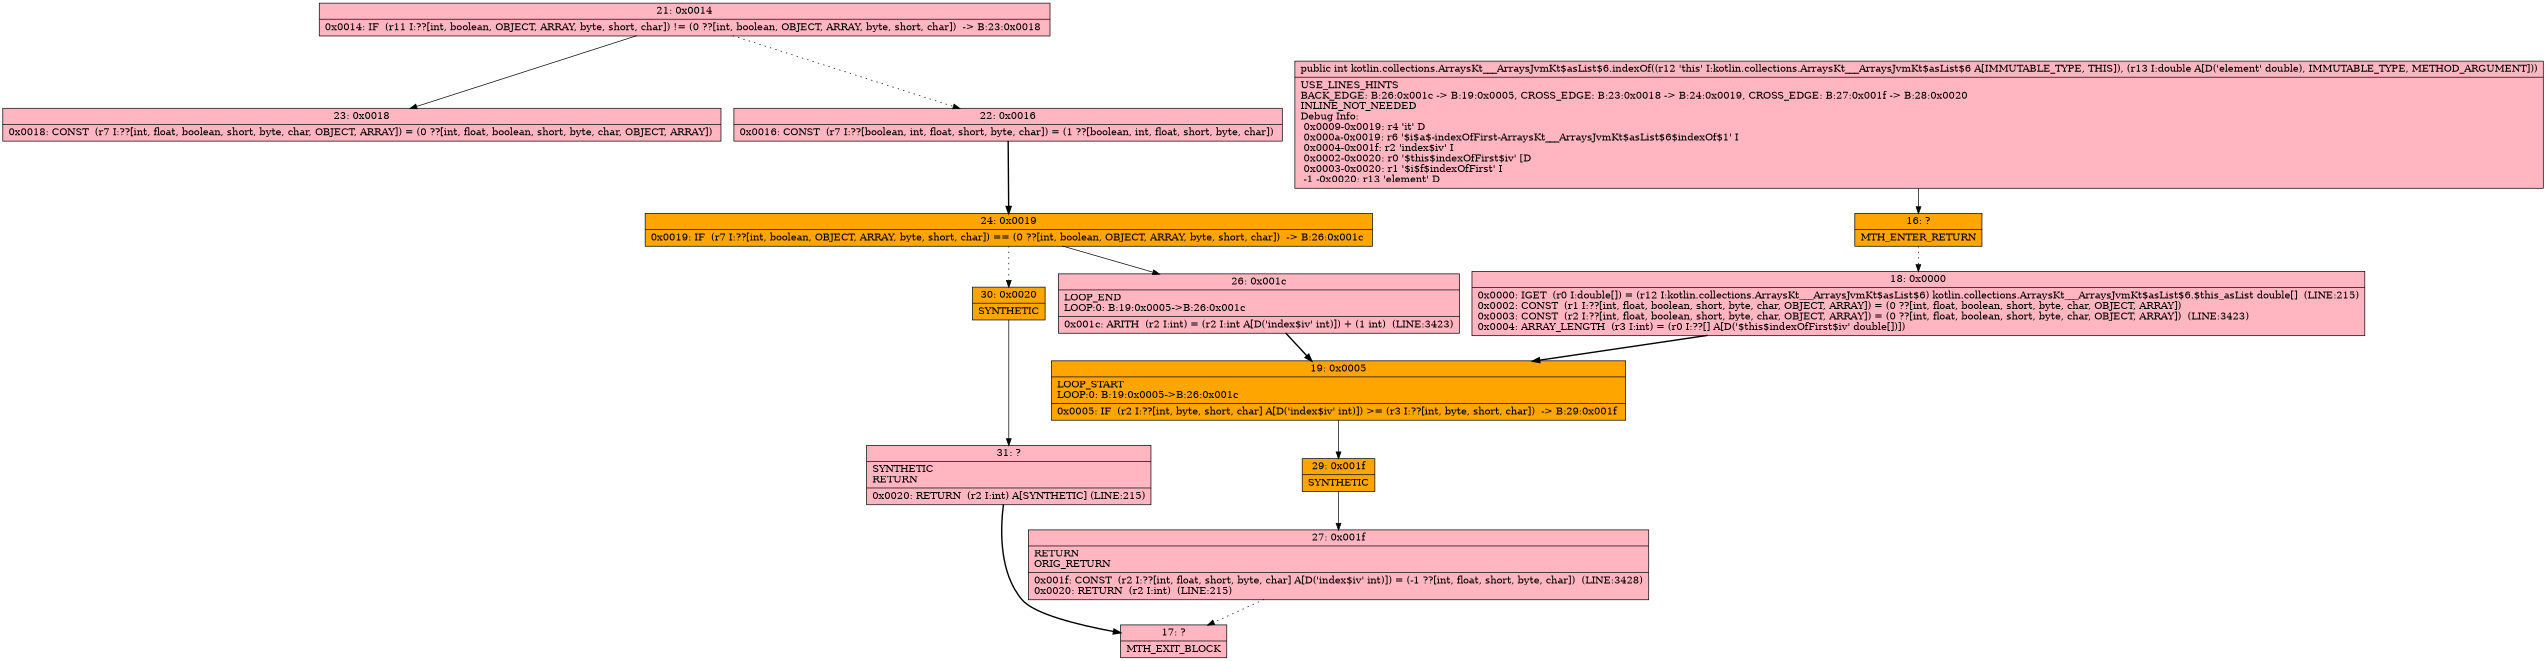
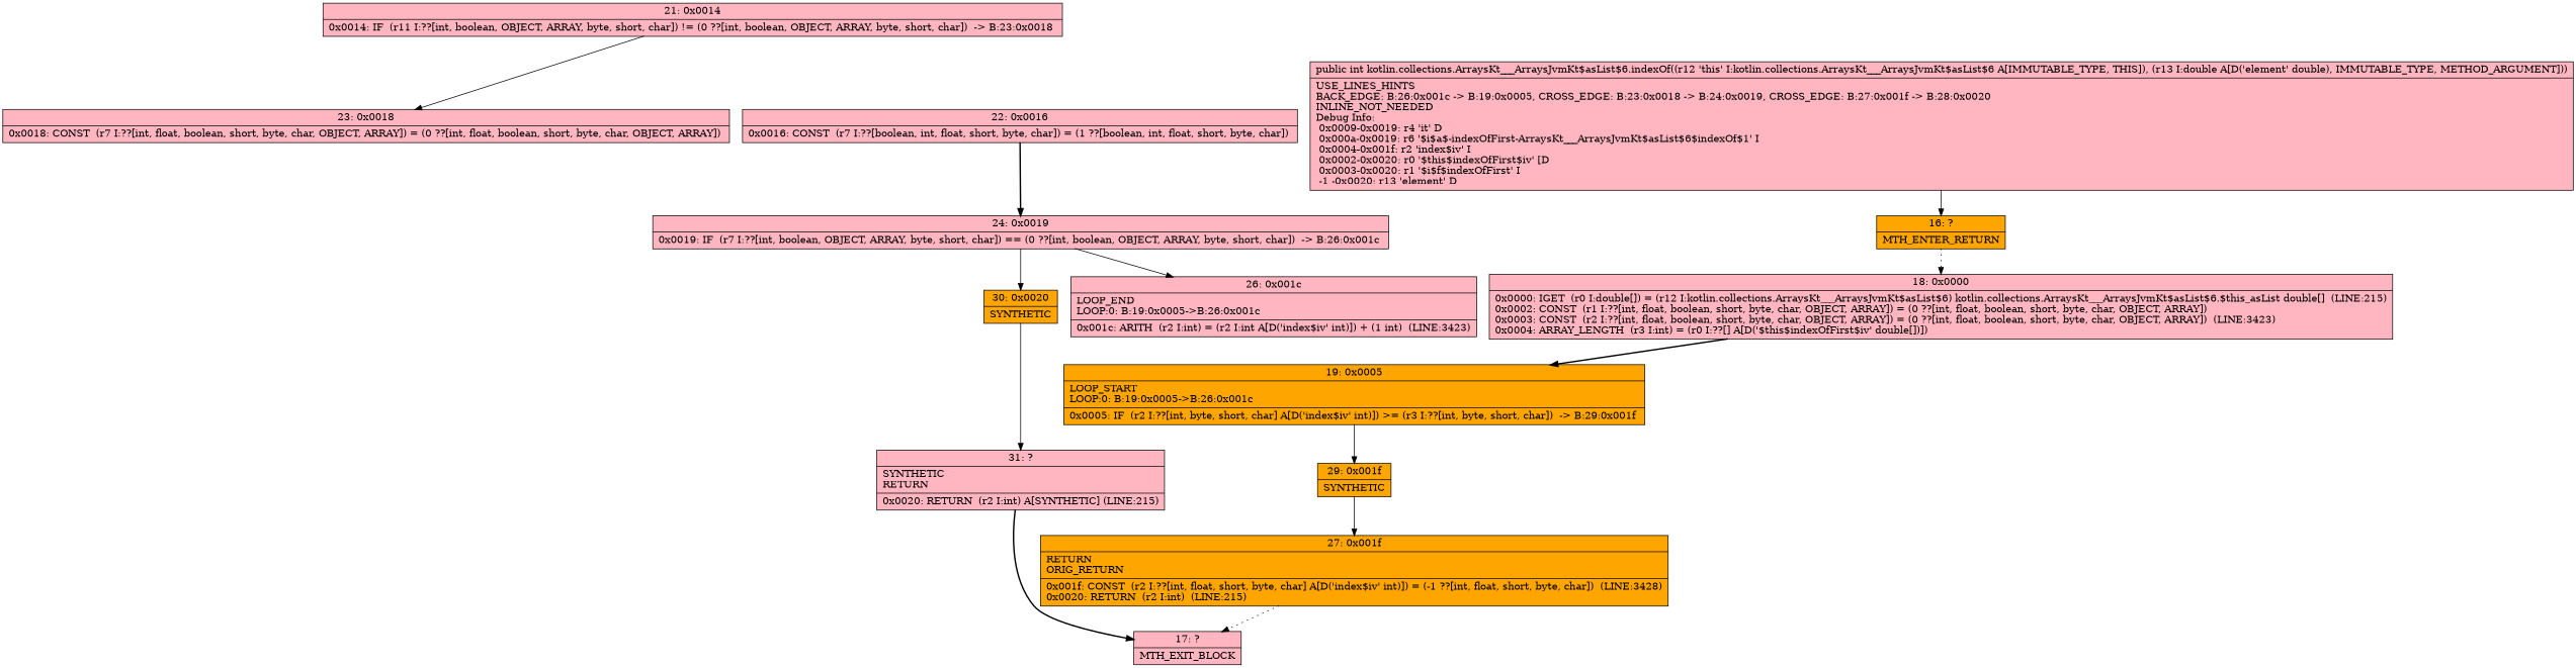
  digraph {
    node [fillcolor=lightpink shape=record style=filled]
    edge [style=solid]
    n1 [fillcolor=orange label="{16\:\ ?|MTH_ENTER_RETURN\l}"]
    n2 [label="{18\:\ 0x0000|0x0000: IGET  (r0 I:double[]) = (r12 I:kotlin.collections.ArraysKt___ArraysJvmKt$asList$6) kotlin.collections.ArraysKt___ArraysJvmKt$asList$6.$this_asList double[]  (LINE:215)\l0x0002: CONST  (r1 I:??[int, float, boolean, short, byte, char, OBJECT, ARRAY]) = (0 ??[int, float, boolean, short, byte, char, OBJECT, ARRAY]) \l0x0003: CONST  (r2 I:??[int, float, boolean, short, byte, char, OBJECT, ARRAY]) = (0 ??[int, float, boolean, short, byte, char, OBJECT, ARRAY])  (LINE:3423)\l0x0004: ARRAY_LENGTH  (r3 I:int) = (r0 I:??[] A[D('$this$indexOfFirst$iv' double[])]) \l}"]
    n3 [fillcolor=orange label="{19\:\ 0x0005|LOOP_START\lLOOP:0: B:19:0x0005\-\>B:26:0x001c\l|0x0005: IF  (r2 I:??[int, byte, short, char] A[D('index$iv' int)]) \>= (r3 I:??[int, byte, short, char])  \-\> B:29:0x001f \l}"]
    n4 [fillcolor=orange label="{29\:\ 0x001f|SYNTHETIC\l}"]
-   n5 [label="{27\:\ 0x001f|RETURN\lORIG_RETURN\l|0x001f: CONST  (r2 I:??[int, float, short, byte, char] A[D('index$iv' int)]) = (\-1 ??[int, float, short, byte, char])  (LINE:3428)\l0x0020: RETURN  (r2 I:int)  (LINE:215)\l}"]
+   n5 [fillcolor=orange label="{27\:\ 0x001f|RETURN\lORIG_RETURN\l|0x001f: CONST  (r2 I:??[int, float, short, byte, char] A[D('index$iv' int)]) = (\-1 ??[int, float, short, byte, char])  (LINE:3428)\l0x0020: RETURN  (r2 I:int)  (LINE:215)\l}"]
    n6 [label="{21\:\ 0x0014|0x0014: IF  (r11 I:??[int, boolean, OBJECT, ARRAY, byte, short, char]) != (0 ??[int, boolean, OBJECT, ARRAY, byte, short, char])  \-\> B:23:0x0018 \l}"]
    n7 [label="{22\:\ 0x0016|0x0016: CONST  (r7 I:??[boolean, int, float, short, byte, char]) = (1 ??[boolean, int, float, short, byte, char]) \l}"]
    n8 [label="{23\:\ 0x0018|0x0018: CONST  (r7 I:??[int, float, boolean, short, byte, char, OBJECT, ARRAY]) = (0 ??[int, float, boolean, short, byte, char, OBJECT, ARRAY]) \l}"]
-   n9 [fillcolor=orange label="{24\:\ 0x0019|0x0019: IF  (r7 I:??[int, boolean, OBJECT, ARRAY, byte, short, char]) == (0 ??[int, boolean, OBJECT, ARRAY, byte, short, char])  \-\> B:26:0x001c \l}"]
+   n9 [label="{24\:\ 0x0019|0x0019: IF  (r7 I:??[int, boolean, OBJECT, ARRAY, byte, short, char]) == (0 ??[int, boolean, OBJECT, ARRAY, byte, short, char])  \-\> B:26:0x001c \l}"]
    n10 [label="{26\:\ 0x001c|LOOP_END\lLOOP:0: B:19:0x0005\-\>B:26:0x001c\l|0x001c: ARITH  (r2 I:int) = (r2 I:int A[D('index$iv' int)]) + (1 int)  (LINE:3423)\l}"]
    n11 [fillcolor=orange label="{30\:\ 0x0020|SYNTHETIC\l}"]
    n12 [label="{31\:\ ?|SYNTHETIC\lRETURN\l|0x0020: RETURN  (r2 I:int) A[SYNTHETIC] (LINE:215)\l}"]
    n13 [label="{17\:\ ?|MTH_EXIT_BLOCK\l}"]
    n14 [label="{public int kotlin.collections.ArraysKt___ArraysJvmKt$asList$6.indexOf((r12 'this' I:kotlin.collections.ArraysKt___ArraysJvmKt$asList$6 A[IMMUTABLE_TYPE, THIS]), (r13 I:double A[D('element' double), IMMUTABLE_TYPE, METHOD_ARGUMENT]))  | USE_LINES_HINTS\lBACK_EDGE: B:26:0x001c \-\> B:19:0x0005, CROSS_EDGE: B:23:0x0018 \-\> B:24:0x0019, CROSS_EDGE: B:27:0x001f \-\> B:28:0x0020\lINLINE_NOT_NEEDED\lDebug Info:\l  0x0009\-0x0019: r4 'it' D\l  0x000a\-0x0019: r6 '$i$a$\-indexOfFirst\-ArraysKt___ArraysJvmKt$asList$6$indexOf$1' I\l  0x0004\-0x001f: r2 'index$iv' I\l  0x0002\-0x0020: r0 '$this$indexOfFirst$iv' [D\l  0x0003\-0x0020: r1 '$i$f$indexOfFirst' I\l  \-1 \-0x0020: r13 'element' D\l}"]
    n1 -> n2 [style=dotted]
    n2 -> n3 [style=bold]
    n3 -> n4
    n4 -> n5
    n5 -> n13 [style=dotted]
-   n6 -> n7 [style=dotted]
    n6 -> n8
    n7 -> n9 [style=bold]
    n9 -> n10
-   n9 -> n11 [style=dotted]
-   n10 -> n3 [style=bold]
+   n9 -> n11
    n11 -> n12
    n12 -> n13 [style=bold]
    n14 -> n1
  }
